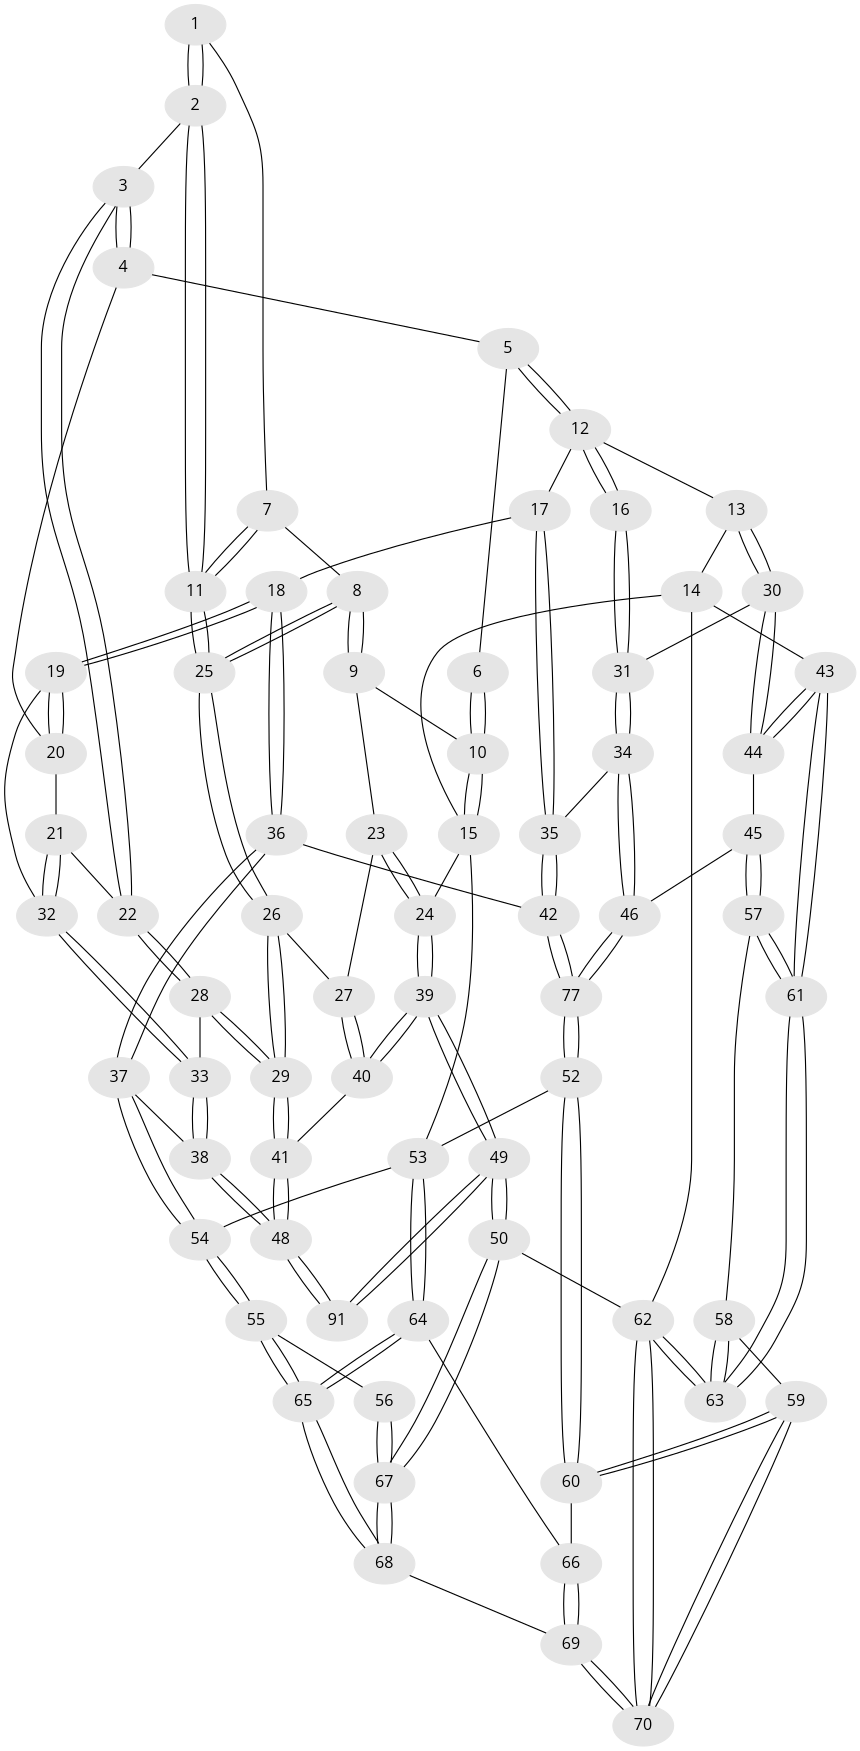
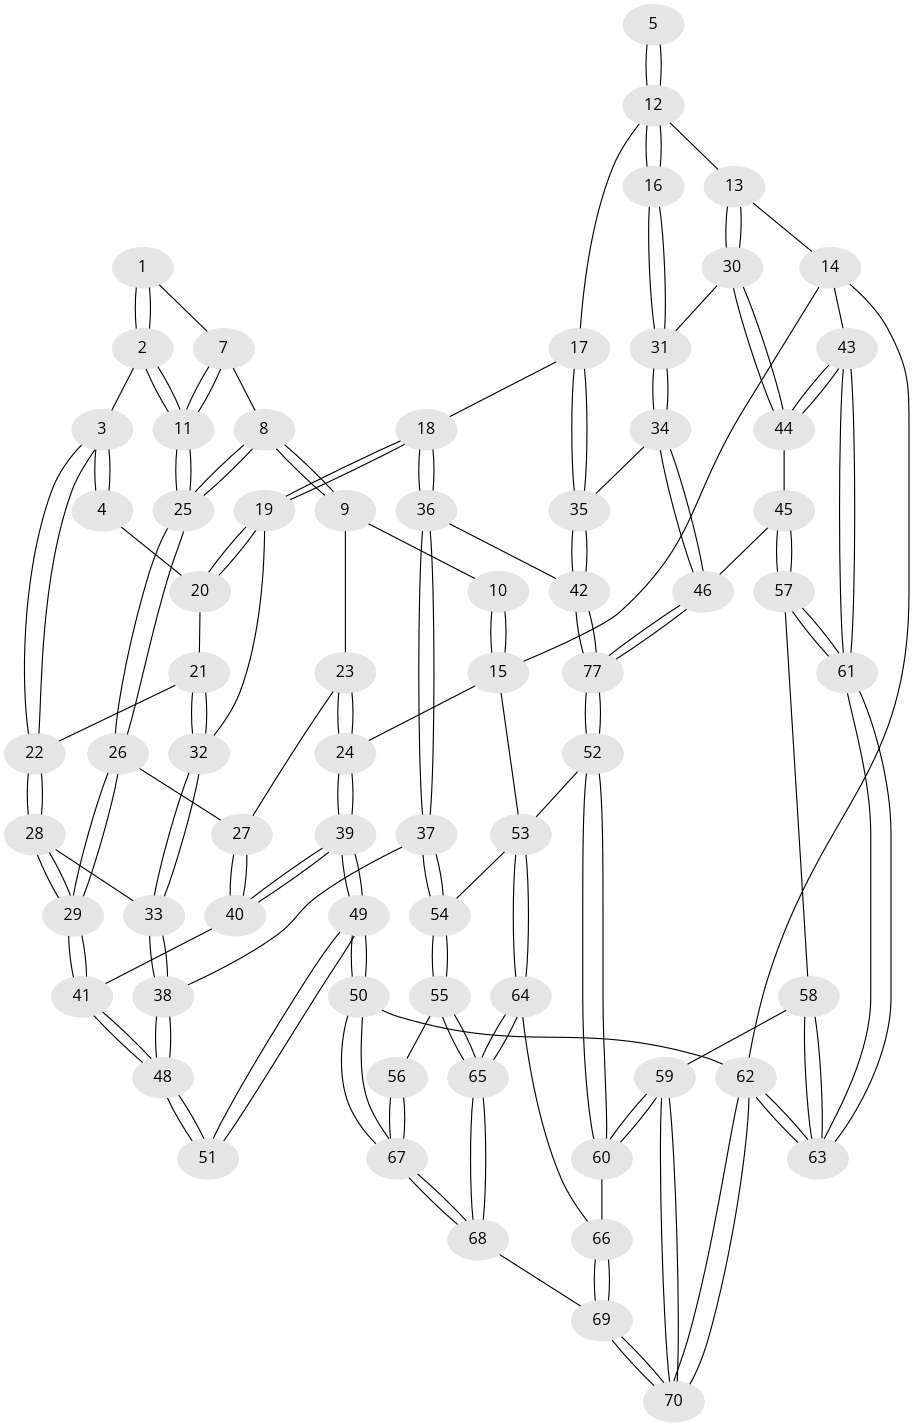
  graph {
    fontname="Open Sans"
    node [color=gray90 fontname="Open Sans" style=filled]
    edge [fontname="Open Sans"]
    1
    2
    7
    3
    11
    8
    4
    22
    25
    5
    20
    28
-   6
    12
    21
    10
    13
    16
    17
    15
    9
    23
    26
    24
    27
    53
    14
    30
    31
    43
    62
    44
    61
    63
    70
    39
    50
    67
    18
    35
    34
    19
    36
    42
    32
    37
    33
    29
    40
    49
    41
    38
    48
    45
    46
    n56 [label=77]
    54
    55
-   51 [label=91]
+   51
    52
    57
    58
    60
    68
    56
    64
    66
    65
    59
    69
    1 -- 2
    1 -- 2
    1 -- 7
    2 -- 3
    2 -- 11
    2 -- 11
    7 -- 11
    7 -- 11
    7 -- 8
    3 -- 4
    3 -- 4
    3 -- 22
    3 -- 22
    11 -- 25
    11 -- 25
    8 -- 25
    8 -- 25
    8 -- 9
    8 -- 9
-   4 -- 5
    4 -- 20
    22 -- 28
    22 -- 28
    25 -- 26
    25 -- 26
-   5 -- 6
    5 -- 12
    5 -- 12
    20 -- 21
    28 -- 33
    28 -- 29
    28 -- 29
-   6 -- 10
-   6 -- 10
    12 -- 13
    12 -- 16
    12 -- 16
    12 -- 17
    21 -- 22
    21 -- 32
    21 -- 32
    10 -- 15
    10 -- 15
    13 -- 14
    13 -- 30
    13 -- 30
    16 -- 31
    16 -- 31
    17 -- 18
    17 -- 35
    17 -- 35
    15 -- 24
    15 -- 53
    9 -- 10
    9 -- 23
    23 -- 24
    23 -- 24
    23 -- 27
    26 -- 27
    26 -- 29
    26 -- 29
    24 -- 39
    24 -- 39
    27 -- 40
    27 -- 40
    53 -- 54
    53 -- 64
    53 -- 64
    14 -- 15
    14 -- 43
    14 -- 62
    30 -- 31
    30 -- 44
    30 -- 44
    31 -- 34
    31 -- 34
    43 -- 44
    43 -- 44
    43 -- 61
    43 -- 61
    62 -- 63
    62 -- 63
    62 -- 70
    62 -- 70
    44 -- 45
    61 -- 63
    61 -- 63
    39 -- 40
    39 -- 40
    39 -- 49
    39 -- 49
    50 -- 62
    50 -- 67
    50 -- 67
    67 -- 68
    67 -- 68
    18 -- 19
    18 -- 19
    18 -- 36
    18 -- 36
    35 -- 42
    35 -- 42
    34 -- 35
    34 -- 46
    34 -- 46
    19 -- 20
    19 -- 20
    19 -- 32
    36 -- 42
    36 -- 37
    36 -- 37
    42 -- n56
    42 -- n56
    32 -- 33
    32 -- 33
    37 -- 38
    37 -- 54
    37 -- 54
    33 -- 38
    33 -- 38
    29 -- 41
    29 -- 41
    40 -- 41
    49 -- 50
    49 -- 50
    49 -- 51
    49 -- 51
    41 -- 48
    41 -- 48
    38 -- 48
    38 -- 48
    48 -- 51
    48 -- 51
    45 -- 46
    45 -- 57
    45 -- 57
    46 -- n56
    46 -- n56
    n56 -- 52
    n56 -- 52
    54 -- 55
    54 -- 55
    55 -- 56
    55 -- 65
    55 -- 65
    52 -- 53
    52 -- 60
    52 -- 60
    57 -- 61
    57 -- 61
    57 -- 58
    58 -- 63
    58 -- 63
    58 -- 59
    60 -- 66
    68 -- 69
    56 -- 67
    56 -- 67
    64 -- 66
    64 -- 65
    64 -- 65
    66 -- 69
    66 -- 69
    65 -- 68
    65 -- 68
    59 -- 70
    59 -- 70
    59 -- 60
    59 -- 60
    69 -- 70
    69 -- 70
  }
